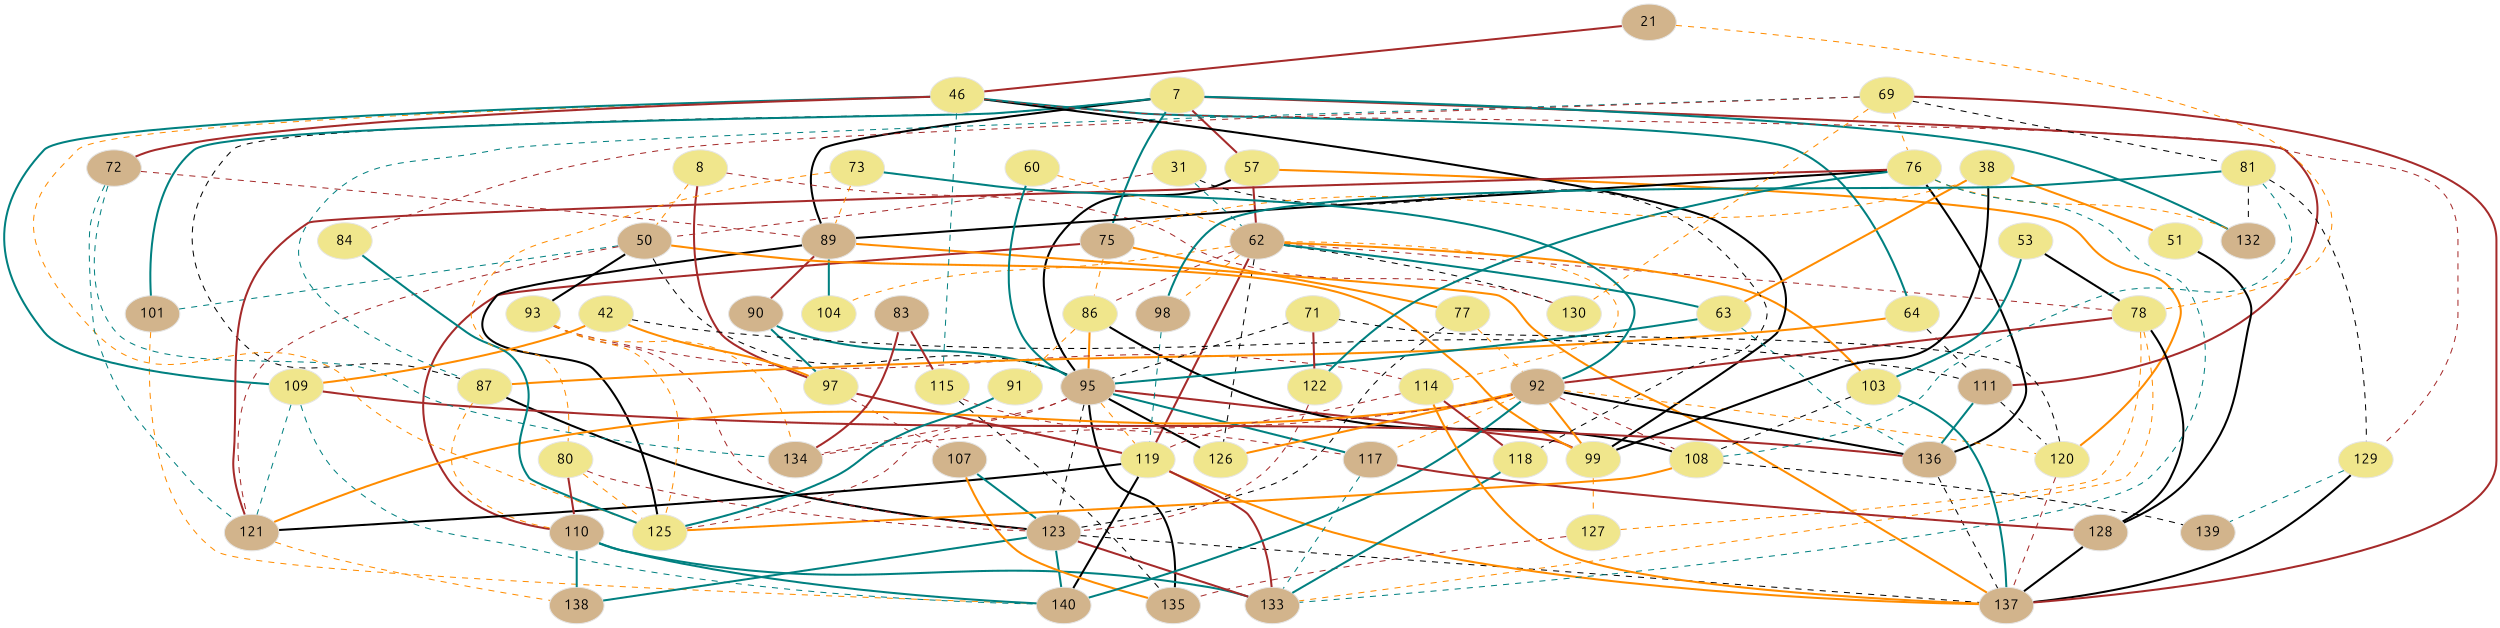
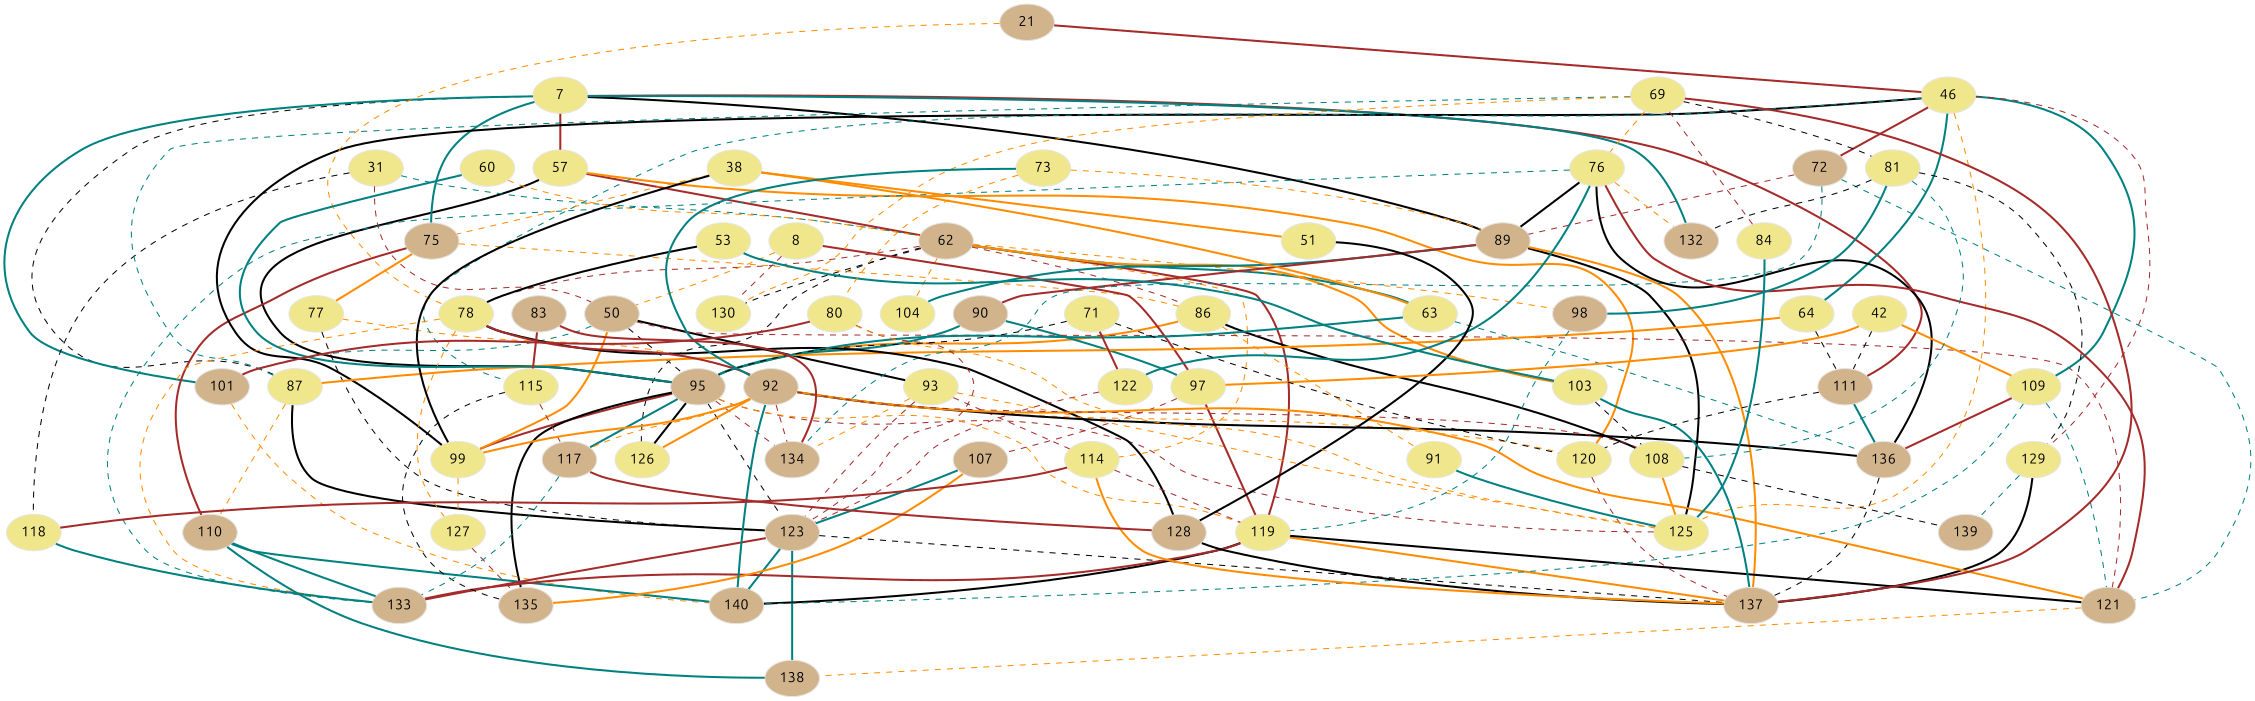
  graph {
    fontname=Ubuntu
    node [color=gray90 fillcolor=khaki fontname=Ubuntu style=filled]
    edge [color=darkorange fontname=Ubuntu style=bold]
    57 [super="+33"]
    62 [fillcolor=tan super="+61+16"]
    95 [fillcolor=tan super="+12+5+54"]
    120 [super="+39"]
    7
    75 [fillcolor=tan super="+24"]
    87 [super="+30"]
    89 [fillcolor=tan super="+47+66+52"]
    101 [fillcolor=tan]
    111 [fillcolor=tan super="+3"]
    132 [fillcolor=tan]
    86
    77
    110 [fillcolor=tan super="+41"]
    123 [fillcolor=tan super="+36+96"]
    125 [super="+67"]
    104
    137 [fillcolor=tan super="+15+116+106"]
    90 [fillcolor=tan]
    140 [fillcolor=tan super="+32+124"]
    136 [fillcolor=tan super="+25+131"]
    50 [fillcolor=tan super="+44"]
    99 [super="+23"]
    93
    121 [fillcolor=tan super="+56"]
    8
    97
    130 [super="+94"]
    119 [super="+29+112"]
    107 [fillcolor=tan]
    46 [super="+13"]
    109 [super="+105"]
    64
    72 [fillcolor=tan super="+65"]
    115
    129 [super="+88"]
    21 [fillcolor=tan]
    78
    76 [super="+34"]
    122
    133 [fillcolor=tan super="+100"]
    128 [fillcolor=tan super="+26"]
    92 [fillcolor=tan super="+49+1+59"]
    127
    31
    118 [super="+35"]
    63
    103 [super="+79"]
    98 [fillcolor=tan]
    114 [super="+74"]
    126
    38
    51
    42
    134 [fillcolor=tan]
    117 [fillcolor=tan super="+113"]
    135 [fillcolor=tan]
    139 [fillcolor=tan]
    138 [fillcolor=tan super="+68"]
    53
    108 [super="+48"]
    60
    91
    69 [super="+27"]
    81 [super="+37"]
    84
    71
    73
    80
    83 [fillcolor=tan]
    57 -- 62 [color=brown]
    57 -- 95 [color=black]
    57 -- 120
    62 -- 86 [color=brown style=dashed]
    62 -- 104 [style=dashed weight=2]
    62 -- 130 [color=black style=dashed weight=2]
    62 -- 119 [color=brown]
    62 -- 78 [color=brown style=dashed weight=2]
    62 -- 63 [color=teal]
    62 -- 103 [weight=2]
    62 -- 98 [style=dashed weight=2]
    62 -- 114 [style=dashed]
    62 -- 126 [color=black style=dashed]
    95 -- 123 [color=black style=dashed weight=3]
    95 -- 125 [color=brown style=dashed]
    95 -- 99 [color=brown]
    95 -- 119 [style=dashed]
    95 -- 126 [color=black]
    95 -- 134 [color=brown style=dashed]
    95 -- 117 [color=teal]
    95 -- 135 [color=black]
    120 -- 137 [color=brown style=dashed]
    7 -- 57 [color=brown weight=2]
    7 -- 75 [color=teal]
    7 -- 87 [color=black style=dashed]
    7 -- 89 [color=black]
    7 -- 101 [color=teal]
    7 -- 111 [color=brown]
    7 -- 132 [color=teal]
    75 -- 86 [style=dashed]
    75 -- 77
    75 -- 110 [color=brown]
    87 -- 110 [style=dashed]
    87 -- 123 [color=black]
    89 -- 125 [color=black weight=2]
    89 -- 104 [color=teal]
    89 -- 137
    89 -- 90 [color=brown]
    101 -- 140 [style=dashed]
    111 -- 120 [color=black style=dashed]
    111 -- 136 [color=teal]
    86 -- 95
    86 -- 108 [color=black]
    86 -- 91 [style=dashed]
    77 -- 123 [color=black style=dashed]
    77 -- 92 [style=dashed]
    110 -- 140 [color=teal]
    110 -- 133 [color=teal weight=2]
    110 -- 138 [color=teal]
    123 -- 137 [color=black style=dashed]
    123 -- 140 [color=teal]
    123 -- 133 [color=brown weight=3]
    123 -- 138 [color=teal]
    90 -- 95 [color=teal]
    90 -- 97 [color=teal]
    136 -- 137 [color=black style=dashed weight=2]
    50 -- 95 [color=black style=dashed]
    50 -- 101 [color=teal style=dashed]
    50 -- 99 [weight=2]
    50 -- 93 [color=black]
    50 -- 121 [color=brown style=dashed weight=2]
    99 -- 127 [style=dashed]
    93 -- 123 [color=brown style=dashed weight=2]
    93 -- 125 [style=dashed]
    93 -- 114 [color=brown style=dashed weight=2]
    93 -- 134 [style=dashed]
    121 -- 138 [style=dashed]
    8 -- 50 [style=dashed]
    8 -- 97 [color=brown]
    8 -- 130 [color=brown style=dashed]
    97 -- 119 [color=brown weight=2]
    97 -- 107 [color=brown style=dashed]
    119 -- 137
    119 -- 140 [color=black]
    119 -- 121 [color=black]
    119 -- 133 [color=brown weight=2]
    107 -- 123 [color=teal]
    107 -- 135
    46 -- 125 [style=dashed weight=2]
    46 -- 99 [color=black]
    46 -- 109 [color=teal]
    46 -- 64 [color=teal]
    46 -- 72 [color=brown]
    46 -- 115 [color=teal style=dashed]
    46 -- 129 [color=brown style=dashed]
    109 -- 140 [color=teal style=dashed]
    109 -- 136 [color=brown weight=2]
    109 -- 121 [color=teal style=dashed]
    64 -- 87
    64 -- 111 [color=black style=dashed]
    72 -- 89 [color=brown style=dashed]
    72 -- 121 [color=teal style=dashed]
    72 -- 134 [color=teal style=dashed weight=2]
    115 -- 117 [color=brown style=dashed]
    115 -- 135 [color=black style=dashed]
    129 -- 137 [color=black weight=2]
    129 -- 139 [color=teal style=dashed]
    21 -- 46 [color=brown]
    21 -- 78 [style=dashed]
    78 -- 133 [style=dashed]
    78 -- 128 [color=black]
    78 -- 92 [color=brown]
    78 -- 127 [style=dashed]
    76 -- 89 [color=black weight=2]
    76 -- 132 [style=dashed]
    76 -- 136 [color=black weight=2]
    76 -- 121 [color=brown weight=2]
    76 -- 122 [color=teal]
    76 -- 133 [color=teal style=dashed weight=2]
    122 -- 123 [color=brown style=dashed]
    128 -- 137 [color=black weight=2]
    92 -- 120 [style=dashed]
    92 -- 140 [color=teal weight=3]
    92 -- 136 [color=black]
    92 -- 99
    92 -- 121 [weight=2]
    92 -- 126
    92 -- 134 [color=brown style=dashed]
    92 -- 117 [style=dashed]
    92 -- 108 [color=brown style=dashed]
    127 -- 135 [color=brown style=dashed]
    31 -- 62 [color=teal style=dashed]
    31 -- 50 [color=brown style=dashed]
    31 -- 118 [color=black style=dashed]
    118 -- 133 [color=teal]
    63 -- 95 [color=teal]
    63 -- 136 [color=teal style=dashed]
    103 -- 137 [color=teal weight=3]
    103 -- 108 [color=black style=dashed]
    98 -- 119 [color=teal style=dashed]
    114 -- 137 [weight=2]
    114 -- 119 [color=brown style=dashed]
    114 -- 118 [color=brown]
    38 -- 75 [style=dashed]
    38 -- 99 [color=black]
    38 -- 63
    38 -- 51
    51 -- 128 [color=black]
    42 -- 111 [color=black style=dashed]
    42 -- 97
    42 -- 109
    117 -- 133 [color=teal style=dashed]
    117 -- 128 [color=brown weight=2]
    53 -- 78 [color=black]
    53 -- 103 [color=teal]
    108 -- 125
    108 -- 139 [color=black style=dashed]
    60 -- 62 [style=dashed]
    60 -- 95 [color=teal]
    91 -- 125 [color=teal]
    69 -- 87 [color=teal style=dashed]
    69 -- 137 [color=brown]
    69 -- 130 [style=dashed]
    69 -- 76 [style=dashed]
    69 -- 81 [color=black style=dashed]
    69 -- 84 [color=brown style=dashed]
    81 -- 132 [color=black style=dashed]
    81 -- 129 [color=black style=dashed]
    81 -- 98 [color=teal]
    81 -- 108 [color=teal style=dashed]
    84 -- 125 [color=teal]
    71 -- 95 [color=black style=dashed]
    71 -- 120 [color=black style=dashed]
    71 -- 122 [color=brown]
    73 -- 89 [style=dashed weight=2]
    73 -- 92 [color=teal]
    73 -- 80 [style=dashed]
-   80 -- 110 [color=brown]
+   80 -- 101 [color=brown]
    80 -- 123 [color=brown style=dashed]
    80 -- 125 [style=dashed]
    83 -- 115 [color=brown]
    83 -- 134 [color=brown]
  }
